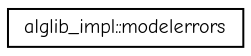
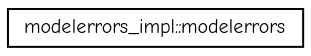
  digraph {
    rankdir=LR
    fontname="Comic Neue"
-   n1 [color=black fillcolor=white fontname="Comic Neue" fontsize=10 height=0.2 label="alglib_impl::modelerrors" shape=record style=filled width=0.4]
+   n1 [color=black fillcolor=white fontname="Comic Neue" fontsize=10 height=0.2 label="modelerrors_impl::modelerrors" shape=record style=filled width=0.4]
  }
